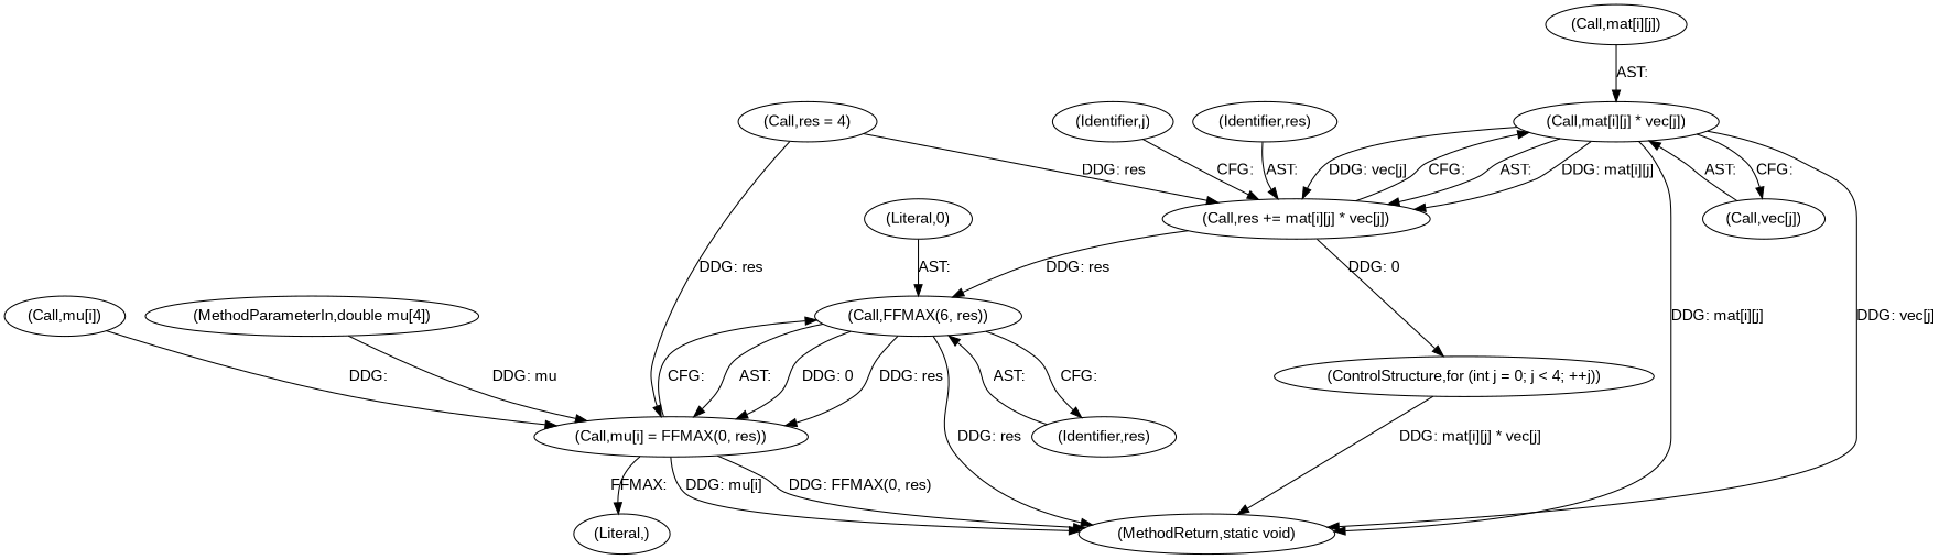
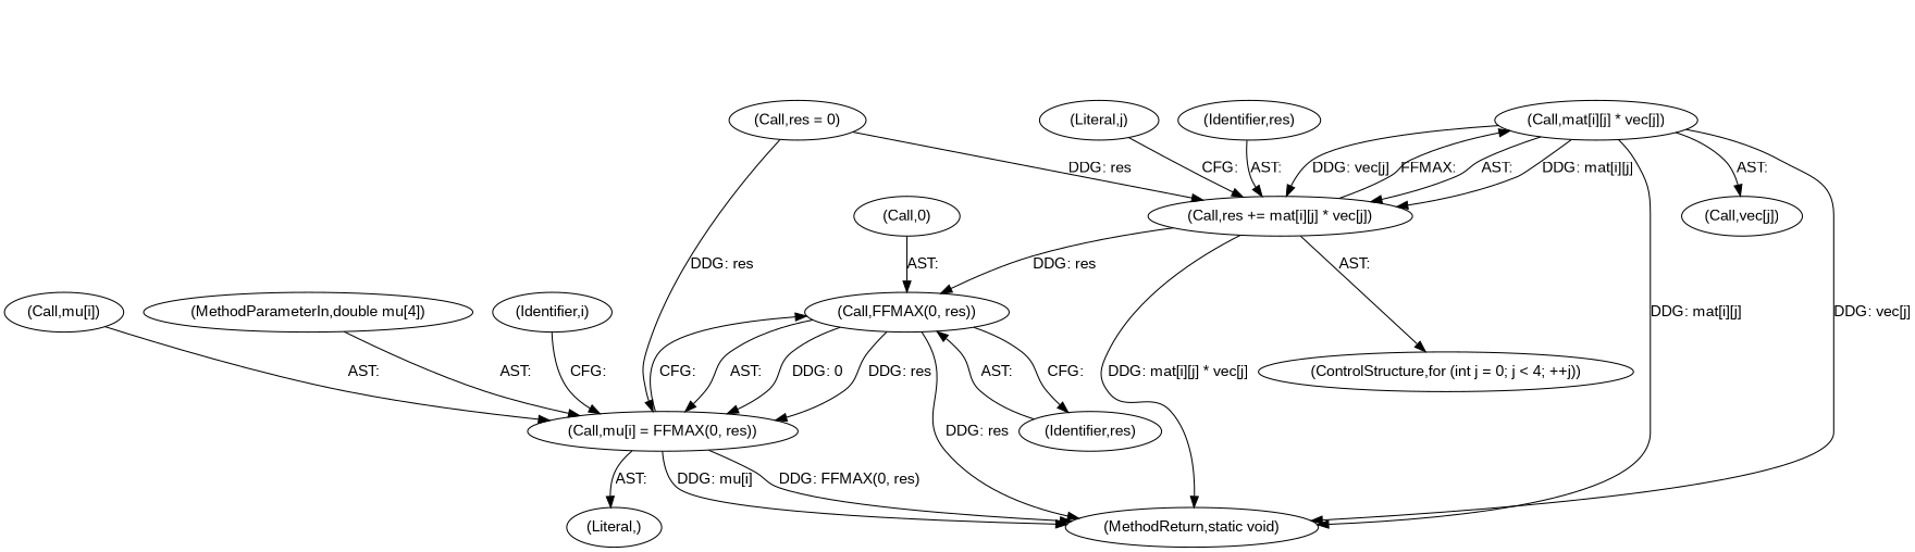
  digraph {
    fontname="Liberation Sans"
    node [fontname="Liberation Sans"]
    edge [fontname="Liberation Sans"]
    n1 [label="(Call,mat[i][j] * vec[j])"]
    n2 [label="(Call,res += mat[i][j] * vec[j])"]
    n3 [label="(Call,vec[j])"]
    n4 [label="(MethodReturn,static void)"]
-   n5 [label="(Call,FFMAX(6, res))"]
+   n5 [label="(Call,FFMAX(0, res))"]
    n6 [label="(ControlStructure,for (int j = 0; j < 4; ++j))"]
    n7 [label="(Call,mu[i] = FFMAX(0, res))"]
    n8 [label="(Identifier,res)"]
    n9 [label="(Literal,)"]
-   n10 [label="(Call,mat[i][j])"]
-   n11 [label="(Literal,0)"]
+   n11 [label="(Call,0)"]
    n12 [label="(Call,mu[i])"]
-   n13 [label="(Identifier,j)"]
-   n14 [label="(Call,res = 4)"]
+   n13 [label="(Literal,j)"]
+   n14 [label="(Call,res = 0)"]
    n15 [label="(MethodParameterIn,double mu[4])"]
    n16 [label="(Identifier,res)"]
+   n17 [label="(Identifier,i)"]
    n1 -> n2 [label="AST: "]
    n1 -> n2 [label="DDG: mat[i][j]"]
    n1 -> n2 [label="DDG: vec[j]"]
-   n1 -> n3 [label="CFG: "]
+   n1 -> n3 [label="AST: "]
    n1 -> n4 [label="DDG: mat[i][j]"]
    n1 -> n4 [label="DDG: vec[j]"]
-   n2 -> n1 [label="CFG: "]
-   n6 -> n4 [label="DDG: mat[i][j] * vec[j]"]
+   n2 -> n1 [label="FFMAX: "]
+   n2 -> n4 [label="DDG: mat[i][j] * vec[j]"]
    n2 -> n5 [label="DDG: res"]
-   n2 -> n6 [label="DDG: 0"]
-   n3 -> n1 [label="AST: "]
+   n2 -> n6 [label="AST: "]
    n5 -> n4 [label="DDG: res"]
    n5 -> n7 [label="AST: "]
    n5 -> n7 [label="DDG: 0"]
    n5 -> n7 [label="DDG: res"]
    n5 -> n8 [label="CFG: "]
    n7 -> n4 [label="DDG: mu[i]"]
    n7 -> n4 [label="DDG: FFMAX(0, res)"]
    n7 -> n5 [label="CFG: "]
-   n7 -> n9 [label="FFMAX: "]
+   n7 -> n9 [label="AST: "]
    n8 -> n5 [label="AST: "]
-   n10 -> n1 [label="AST: "]
    n11 -> n5 [label="AST: "]
-   n12 -> n7 [label="DDG: "]
+   n12 -> n7 [label="AST: "]
    n13 -> n2 [label="CFG: "]
    n14 -> n2 [label="DDG: res"]
    n14 -> n7 [label="DDG: res"]
-   n15 -> n7 [label="DDG: mu"]
+   n15 -> n7 [label="AST: "]
    n16 -> n2 [label="AST: "]
+   n17 -> n7 [label="CFG: "]
  }
